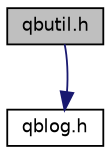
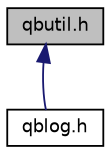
  digraph {
    node [color=black fontname=Helvetica fontsize=10 shape=record style=filled]
    n1 [fillcolor=grey75 fontcolor=black height=0.2 label="qbutil.h" width=0.4]
    n2 [fillcolor=white height=0.2 label="qblog.h" width=0.4]
-   n2 -> n1 [color=midnightblue dir=back fontname=Helvetica fontsize=10 labelfontname=Helvetica labelfontsize=10 style=solid]
+   n1 -> n2 [color=midnightblue dir=back fontname=Helvetica fontsize=10 labelfontname=Helvetica labelfontsize=10 style=solid]
  }
